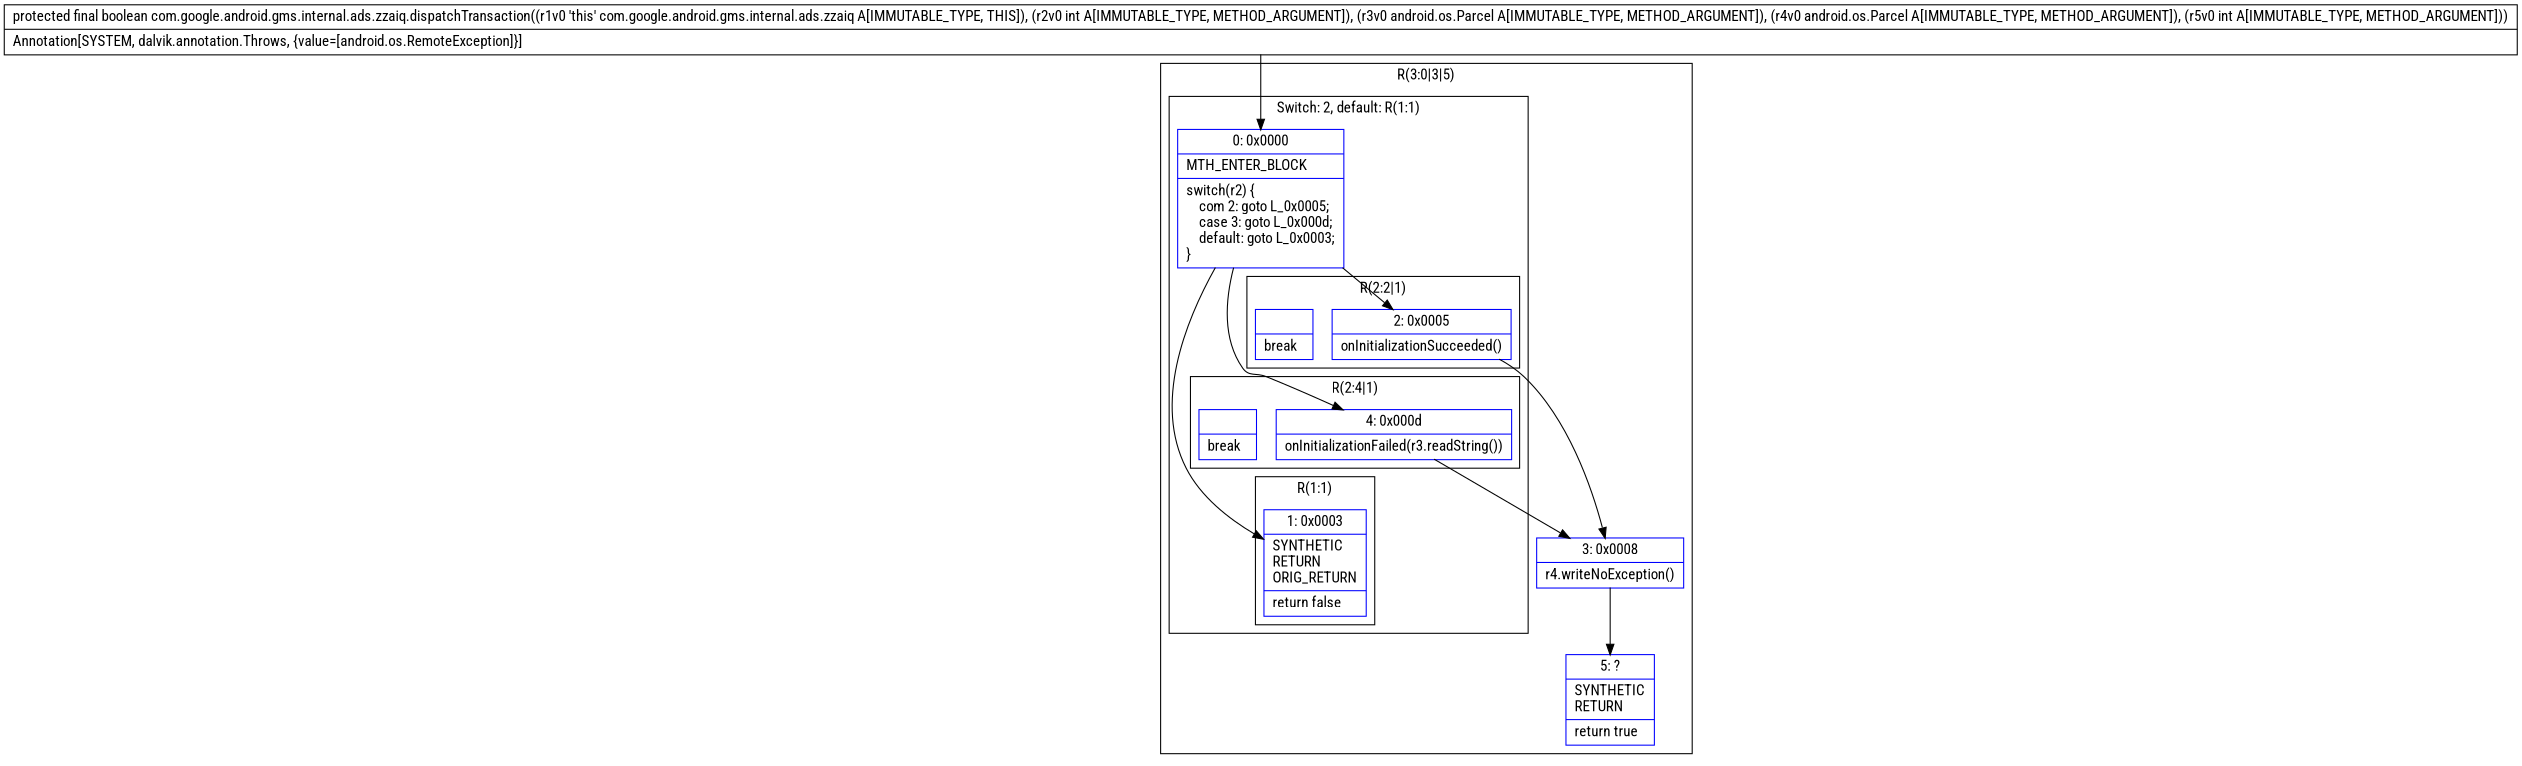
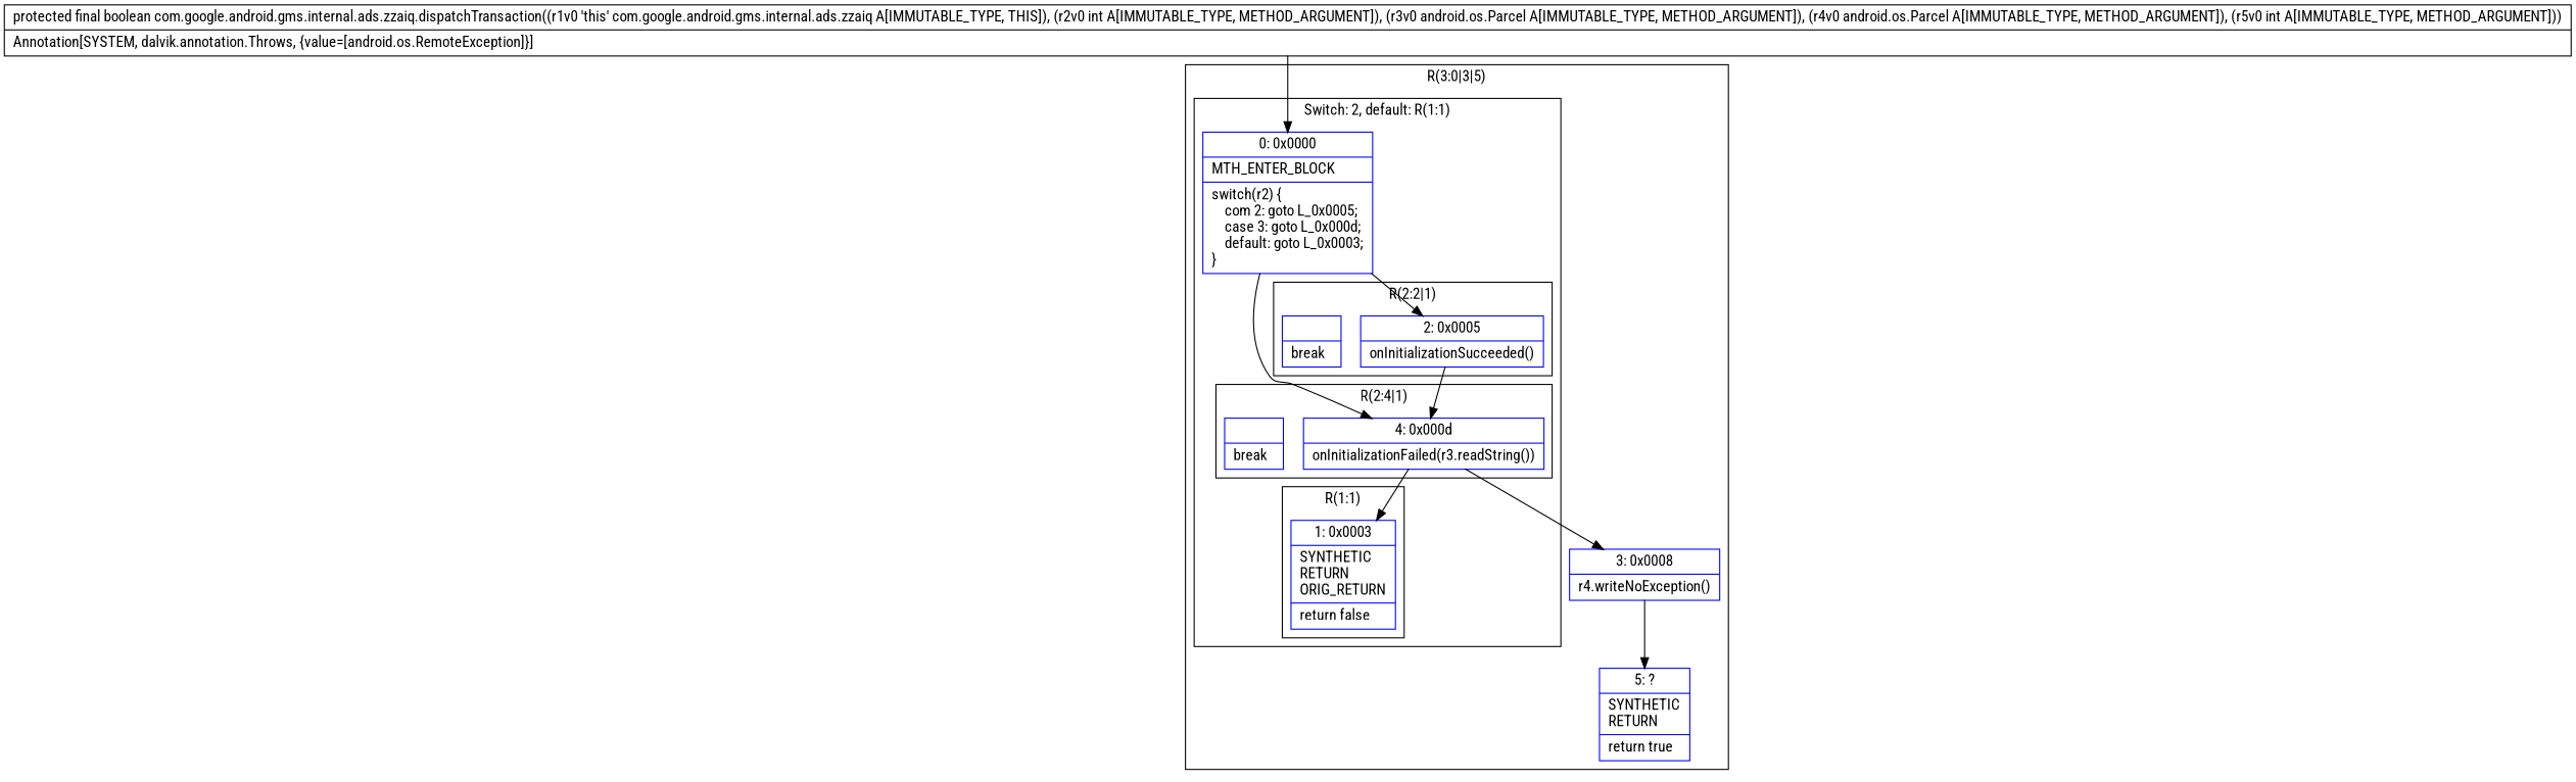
  digraph {
    fontname="Roboto Condensed"
    node [color=blue fontname="Roboto Condensed" shape=record]
    edge [fontname="Roboto Condensed"]
    n1 [label="{2\:\ 0x0005|onInitializationSucceeded()\l}"]
    n2 [label="{|break\l}"]
    n3 [label="{4\:\ 0x000d|onInitializationFailed(r3.readString())\l}"]
    n4 [label="{|break\l}"]
    n5 [label="{1\:\ 0x0003|SYNTHETIC\lRETURN\lORIG_RETURN\l|return false\l}"]
    n6 [label="{0\:\ 0x0000|MTH_ENTER_BLOCK\l|switch(r2) \{\l    com 2: goto L_0x0005;\l    case 3: goto L_0x000d;\l    default: goto L_0x0003;\l\}\l}"]
    n7 [label="{3\:\ 0x0008|r4.writeNoException()\l}"]
    n8 [label="{5\:\ ?|SYNTHETIC\lRETURN\l|return true\l}"]
    n9 [label="{protected final boolean com.google.android.gms.internal.ads.zzaiq.dispatchTransaction((r1v0 'this' com.google.android.gms.internal.ads.zzaiq A[IMMUTABLE_TYPE, THIS]), (r2v0 int A[IMMUTABLE_TYPE, METHOD_ARGUMENT]), (r3v0 android.os.Parcel A[IMMUTABLE_TYPE, METHOD_ARGUMENT]), (r4v0 android.os.Parcel A[IMMUTABLE_TYPE, METHOD_ARGUMENT]), (r5v0 int A[IMMUTABLE_TYPE, METHOD_ARGUMENT]))  | Annotation[SYSTEM, dalvik.annotation.Throws, \{value=[android.os.RemoteException]\}]\l}" color=""]
    subgraph cluster_1 {
      label="R(3:0|3|5)"
      n7
      n8
      subgraph cluster_2 {
        label="Switch: 2, default: R(1:1)"
        n6
        subgraph cluster_3 {
          label="R(2:2|1)"
          n1
          n2
        }
        subgraph cluster_4 {
          label="R(2:4|1)"
          n3
          n4
        }
        subgraph cluster_5 {
          label="R(1:1)"
          n5
        }
      }
    }
-   n1 -> n7
+   n1 -> n3
    n3 -> n7
    n6 -> n1
    n6 -> n3
-   n6 -> n5
+   n3 -> n5
    n7 -> n8
    n9 -> n6
  }
